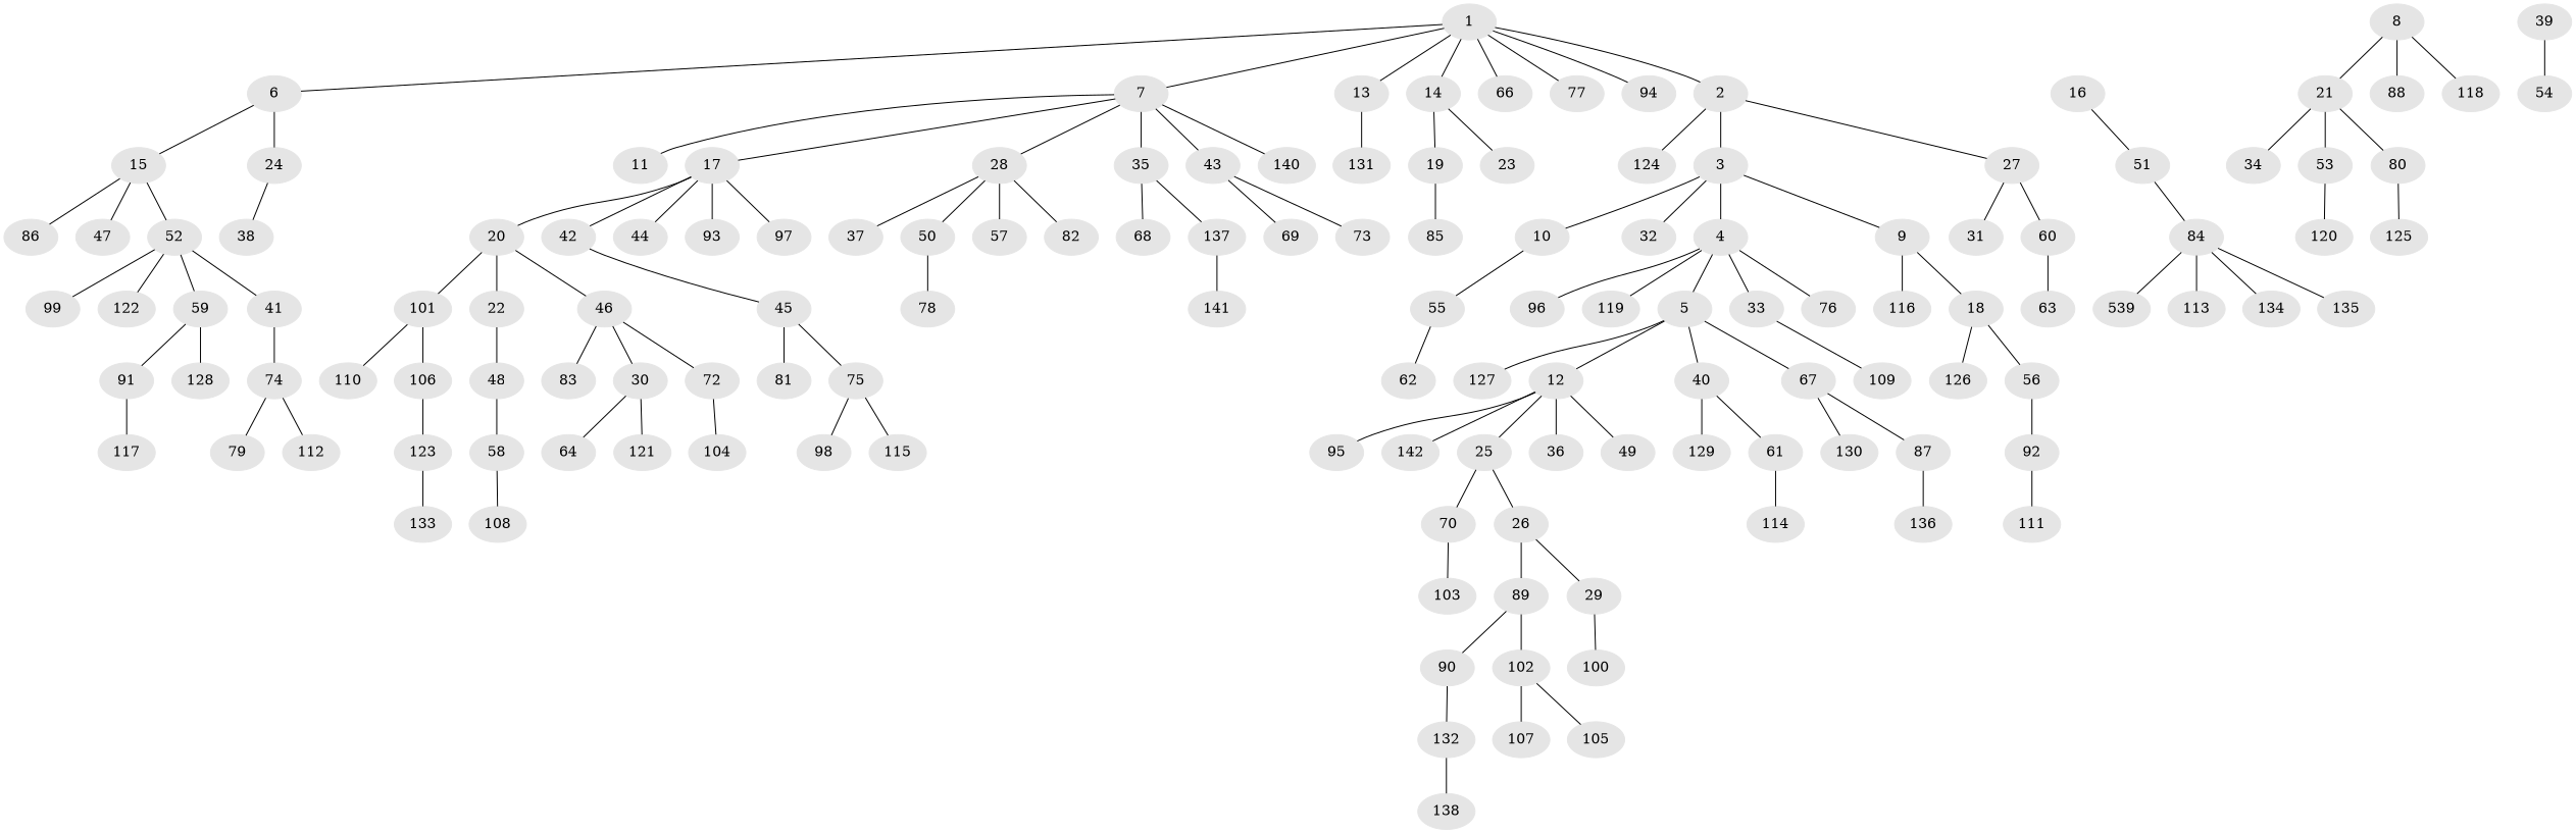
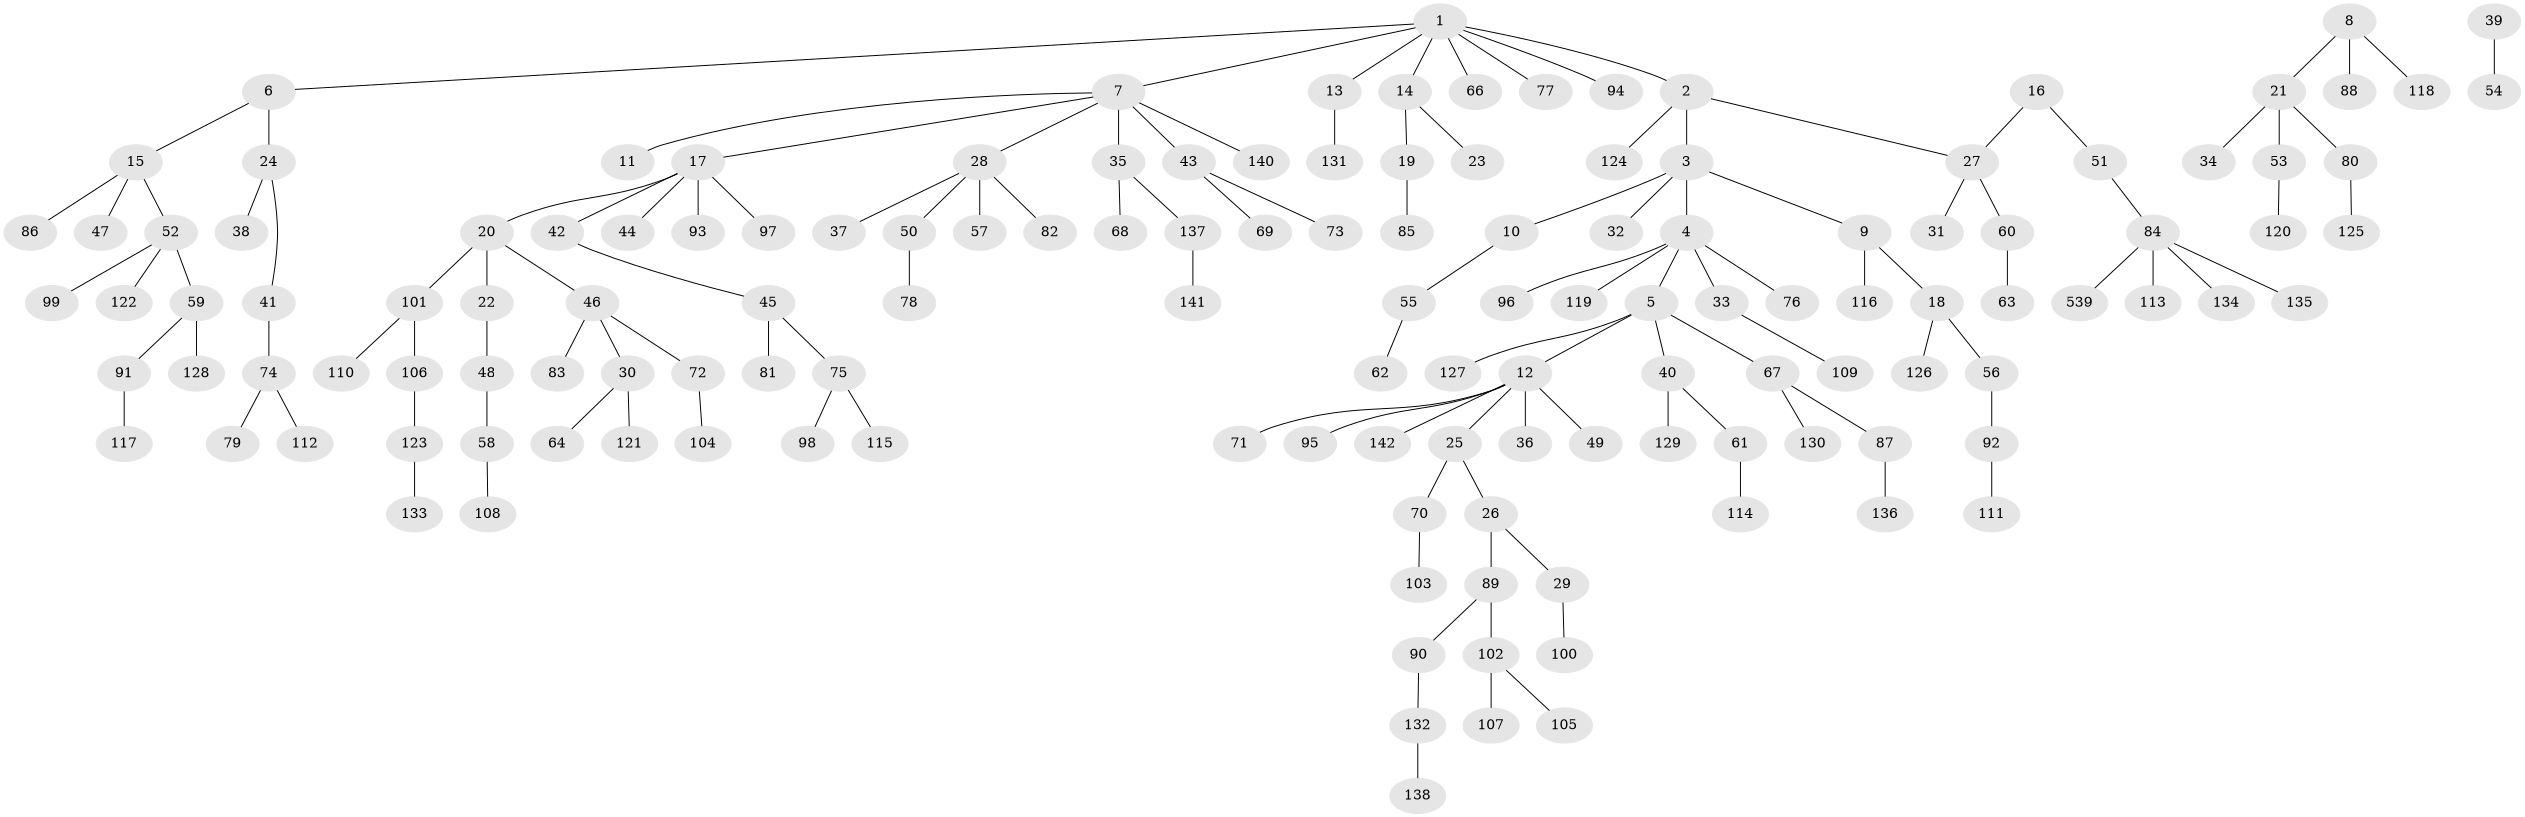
  graph {
    node [color=gray90 style=filled]
    1
    2
    6
    7
    13
    14
    66
    77
    94
    3
    124
    27
    15
    24
    11
    17
    28
    35
    43
    140
    8
    21
    88
    118
    131
    19
    23
    4
    9
    10
    32
    16
    51
    5
    33
    76
    96
    119
    18
    116
    55
    12
    40
    67
    127
    109
    25
    36
    49
+   71
    95
    142
    61
    129
    87
    130
    47
    52
    86
    38
    41
    20
    42
    44
    93
    97
    37
    50
    57
    82
    68
    137
    69
    73
    34
    53
    80
    56
    126
    62
    26
    70
    39
    54
    85
    59
    99
    122
    31
    60
    84
    22
    46
    101
    45
    92
    48
    30
    64
    121
    72
    83
    106
    110
    120
    125
    58
    74
    29
    89
    103
    100
    90
    102
    63
    78
    141
    114
    79
    112
    75
    81
    98
    115
    104
    108
    113
    134
    135
    n130 [label=539]
    91
    128
    111
    117
    136
    132
    105
    107
    138
    123
    133
    1 -- 2
    1 -- 6
    1 -- 7
    1 -- 13
    1 -- 14
    1 -- 66
    1 -- 77
    1 -- 94
    2 -- 3
    2 -- 124
    2 -- 27
    6 -- 15
    6 -- 24
    7 -- 11
    7 -- 17
    7 -- 28
    7 -- 35
    7 -- 43
    7 -- 140
    13 -- 131
    14 -- 19
    14 -- 23
    3 -- 4
    3 -- 9
    3 -- 10
    3 -- 32
    27 -- 31
    27 -- 60
    15 -- 47
    15 -- 52
    15 -- 86
    24 -- 38
-   52 -- 41
+   24 -- 41
    17 -- 20
    17 -- 42
    17 -- 44
    17 -- 93
    17 -- 97
    28 -- 37
    28 -- 50
    28 -- 57
    28 -- 82
    35 -- 68
    35 -- 137
    43 -- 69
    43 -- 73
    8 -- 21
    8 -- 88
    8 -- 118
    21 -- 34
    21 -- 53
    21 -- 80
    19 -- 85
    4 -- 5
    4 -- 33
    4 -- 76
    4 -- 96
    4 -- 119
    9 -- 18
    9 -- 116
    10 -- 55
+   16 -- 27
    16 -- 51
    51 -- 84
    5 -- 12
    5 -- 40
    5 -- 67
    5 -- 127
    33 -- 109
    18 -- 56
    18 -- 126
    55 -- 62
    12 -- 25
    12 -- 36
    12 -- 49
+   12 -- 71
    12 -- 95
    12 -- 142
    40 -- 61
    40 -- 129
    67 -- 87
    67 -- 130
    25 -- 26
    25 -- 70
    61 -- 114
    87 -- 136
    52 -- 59
    52 -- 99
    52 -- 122
    41 -- 74
    20 -- 22
    20 -- 46
    20 -- 101
    42 -- 45
    50 -- 78
    137 -- 141
    53 -- 120
    80 -- 125
    56 -- 92
    26 -- 29
    26 -- 89
    70 -- 103
    39 -- 54
    59 -- 91
    59 -- 128
    60 -- 63
    84 -- 113
    84 -- 134
    84 -- 135
    84 -- n130
    22 -- 48
    46 -- 30
    46 -- 72
    46 -- 83
    101 -- 106
    101 -- 110
    45 -- 75
    45 -- 81
    92 -- 111
    48 -- 58
    30 -- 64
    30 -- 121
    72 -- 104
    106 -- 123
    58 -- 108
    74 -- 79
    74 -- 112
    29 -- 100
    89 -- 90
    89 -- 102
    90 -- 132
    102 -- 105
    102 -- 107
    75 -- 98
    75 -- 115
    91 -- 117
    132 -- 138
    123 -- 133
  }
